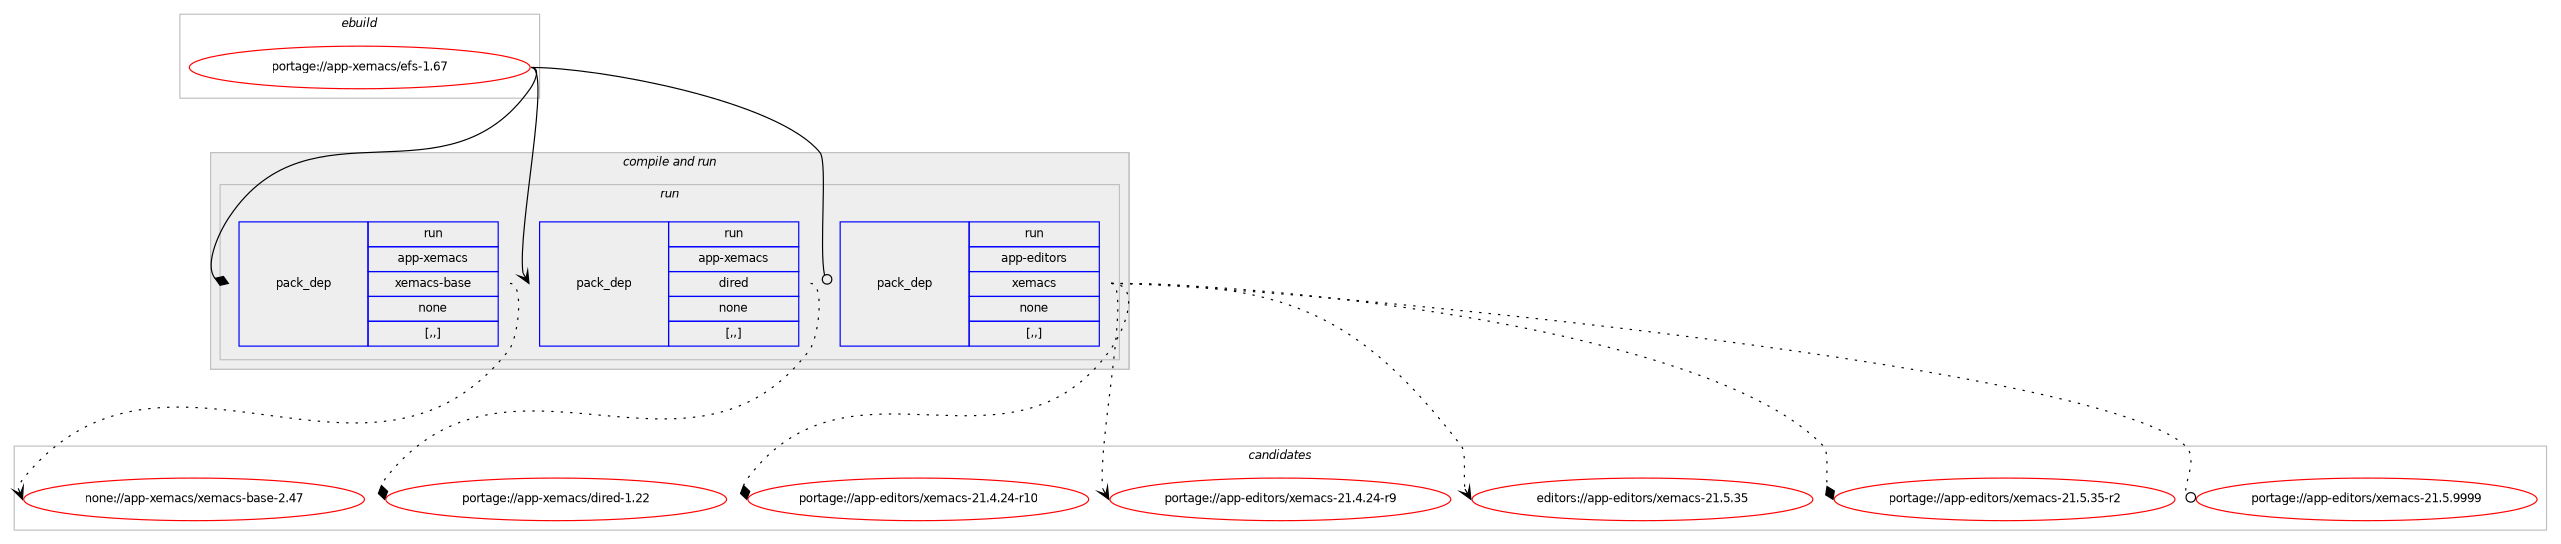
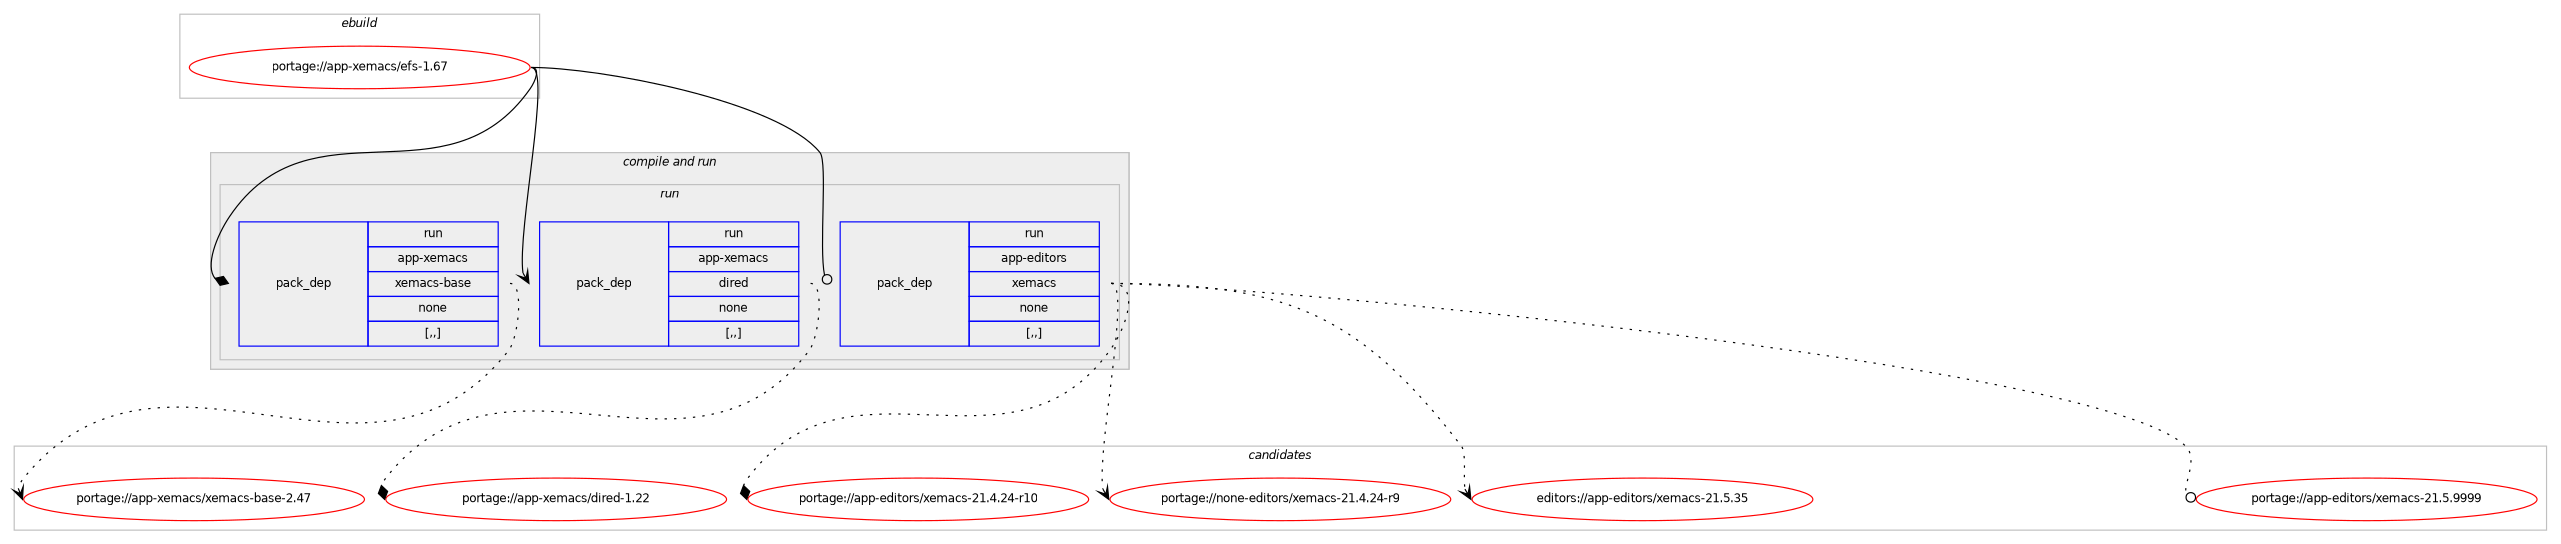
  digraph {
    compound=true
    concentrate=true
    fontname=Helvetica
    fontsize=10
    newrank=true
    rankdir=TB
    ranksep=1.5
    node [color=red fontname=Helvetica fontsize=10]
    edge [arrowhead=vee headport=w style=dotted tailport=e weight=100]
    n1 [label="portage://app-xemacs/efs-1.67" width=4]
    n2 [color=blue label=<<TABLE BORDER="0" CELLBORDER="1" CELLSPACING="0" CELLPADDING="4" WIDTH="220"><TR><TD ROWSPAN="6" CELLPADDING="30">pack_dep</TD></TR><TR><TD WIDTH="110">run</TD></TR><TR><TD>app-editors</TD></TR><TR><TD>xemacs</TD></TR><TR><TD>none</TD></TR><TR><TD>[,,]</TD></TR></TABLE>> shape=none]
    n3 [color=blue label=<<TABLE BORDER="0" CELLBORDER="1" CELLSPACING="0" CELLPADDING="4" WIDTH="220"><TR><TD ROWSPAN="6" CELLPADDING="30">pack_dep</TD></TR><TR><TD WIDTH="110">run</TD></TR><TR><TD>app-xemacs</TD></TR><TR><TD>dired</TD></TR><TR><TD>none</TD></TR><TR><TD>[,,]</TD></TR></TABLE>> shape=none]
    n4 [color=blue label=<<TABLE BORDER="0" CELLBORDER="1" CELLSPACING="0" CELLPADDING="4" WIDTH="220"><TR><TD ROWSPAN="6" CELLPADDING="30">pack_dep</TD></TR><TR><TD WIDTH="110">run</TD></TR><TR><TD>app-xemacs</TD></TR><TR><TD>xemacs-base</TD></TR><TR><TD>none</TD></TR><TR><TD>[,,]</TD></TR></TABLE>> shape=none]
    n5 [label="portage://app-editors/xemacs-21.5.9999" width=4]
-   n6 [label="portage://app-editors/xemacs-21.5.35-r2" width=4]
    n7 [label="editors://app-editors/xemacs-21.5.35" width=4]
-   n8 [label="portage://app-editors/xemacs-21.4.24-r9" width=4]
+   n8 [label="portage://none-editors/xemacs-21.4.24-r9" width=4]
    n9 [label="portage://app-editors/xemacs-21.4.24-r10" width=4]
    n10 [label="portage://app-xemacs/dired-1.22" width=4]
-   n11 [label="none://app-xemacs/xemacs-base-2.47" width=4]
+   n11 [label="portage://app-xemacs/xemacs-base-2.47" width=4]
    subgraph cluster_1 {
      color=gray
      label=<<i>ebuild</i>>
      n1
    }
    subgraph cluster_2 {
      color=gray
      label=<<i>dependencies</i>>
      subgraph cluster_3 {
        color=gray
        fillcolor="#eeeeee"
        label=<<i>compile</i>>
        style=filled
      }
      subgraph cluster_4 {
        color=gray
        fillcolor="#eeeeee"
        label=<<i>compile and run</i>>
        style=filled
      }
      subgraph cluster_5 {
        color=gray
        fillcolor="#eeeeee"
        label=<<i>run</i>>
        style=filled
        subgraph sub_6 {
          color=gray
          fillcolor="#eeeeee"
          label=<<i>run</i>>
          style=filled
          n2
        }
        subgraph sub_7 {
          color=gray
          fillcolor="#eeeeee"
          label=<<i>run</i>>
          style=filled
          n3
        }
        subgraph sub_8 {
          color=gray
          fillcolor="#eeeeee"
          label=<<i>run</i>>
          style=filled
          n4
        }
      }
    }
    subgraph cluster_9 {
      color=gray
      label=<<i>candidates</i>>
      rank=same
      subgraph sub_10 {
        color=black
        label=<<i>candidates</i>>
        nodesep=1
        rank=same
        n5
-       n6
        n7
        n8
        n9
      }
      subgraph sub_11 {
        color=black
        label=<<i>candidates</i>>
        nodesep=1
        rank=same
        n10
      }
      subgraph sub_12 {
        color=black
        label=<<i>candidates</i>>
        nodesep=1
        rank=same
        n11
      }
    }
    n1 -> n2 [arrowhead=odot style=solid weight=20]
    n1 -> n3 [style=solid weight=20]
    n1 -> n4 [arrowhead=diamond style=solid weight=20]
    n2 -> n5 [arrowhead=odot]
-   n2 -> n6 [arrowhead=diamond]
    n2 -> n7
    n2 -> n8
    n2 -> n9 [arrowhead=diamond]
    n3 -> n10 [arrowhead=diamond]
    n4 -> n11
  }
